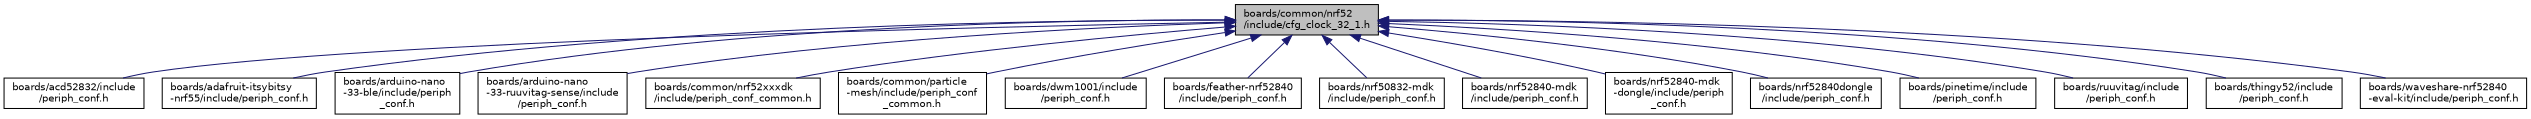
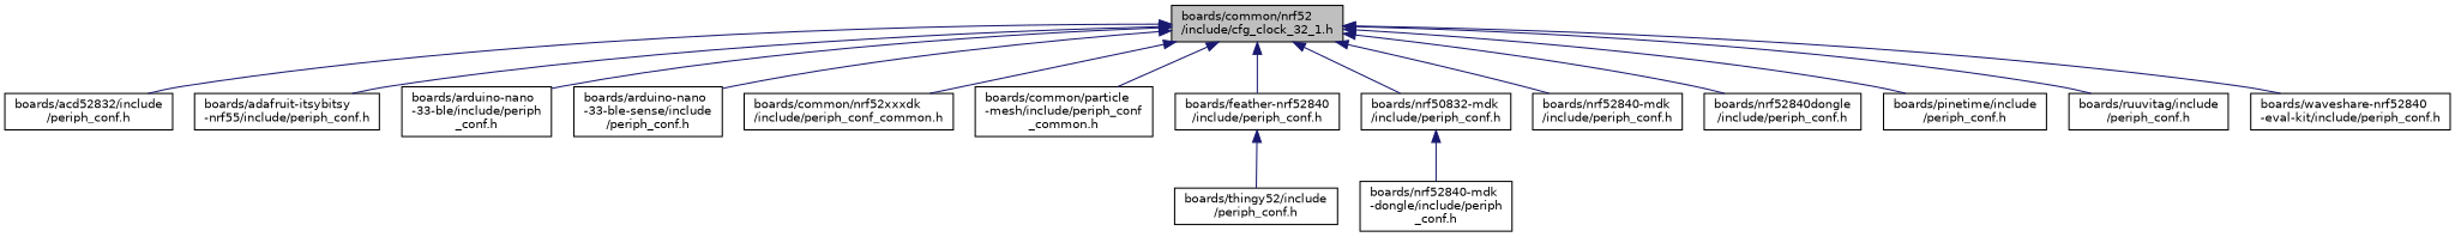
  digraph {
    node [color=black fillcolor=white fontname=Helvetica fontsize=10 shape=record style=filled]
    edge [color=midnightblue dir=back fontname=Helvetica fontsize=10 labelfontname=Helvetica labelfontsize=10 style=solid]
    n1 [fillcolor=grey75 fontcolor=black height=0.2 label="boards/common/nrf52\l/include/cfg_clock_32_1.h" width=0.4]
    n2 [height=0.2 label="boards/acd52832/include\l/periph_conf.h" width=0.4]
    n3 [height=0.2 label="boards/adafruit-itsybitsy\l-nrf55/include/periph_conf.h" width=0.4]
    n4 [height=0.2 label="boards/arduino-nano\l-33-ble/include/periph\l_conf.h" width=0.4]
-   n5 [height=0.2 label="boards/arduino-nano\l-33-ruuvitag-sense/include\l/periph_conf.h" width=0.4]
+   n5 [height=0.2 label="boards/arduino-nano\l-33-ble-sense/include\l/periph_conf.h" width=0.4]
    n6 [height=0.2 label="boards/common/nrf52xxxdk\l/include/periph_conf_common.h" width=0.4]
    n7 [height=0.2 label="boards/common/particle\l-mesh/include/periph_conf\l_common.h" width=0.4]
-   n8 [height=0.2 label="boards/dwm1001/include\l/periph_conf.h" width=0.4]
    n9 [height=0.2 label="boards/feather-nrf52840\l/include/periph_conf.h" width=0.4]
    n10 [height=0.2 label="boards/nrf50832-mdk\l/include/periph_conf.h" width=0.4]
    n11 [height=0.2 label="boards/nrf52840-mdk\l/include/periph_conf.h" width=0.4]
    n12 [height=0.2 label="boards/nrf52840-mdk\l-dongle/include/periph\l_conf.h" width=0.4]
    n13 [height=0.2 label="boards/nrf52840dongle\l/include/periph_conf.h" width=0.4]
    n14 [height=0.2 label="boards/pinetime/include\l/periph_conf.h" width=0.4]
    n15 [height=0.2 label="boards/ruuvitag/include\l/periph_conf.h" width=0.4]
    n16 [height=0.2 label="boards/thingy52/include\l/periph_conf.h" width=0.4]
    n17 [height=0.2 label="boards/waveshare-nrf52840\l-eval-kit/include/periph_conf.h" width=0.4]
    n1 -> n2
    n1 -> n3
    n1 -> n4
    n1 -> n5
    n1 -> n6
    n1 -> n7
-   n1 -> n8
    n1 -> n9
    n1 -> n10
    n1 -> n11
-   n1 -> n12
+   n10 -> n12
    n1 -> n13
    n1 -> n14
    n1 -> n15
-   n1 -> n16
+   n9 -> n16
    n1 -> n17
  }
